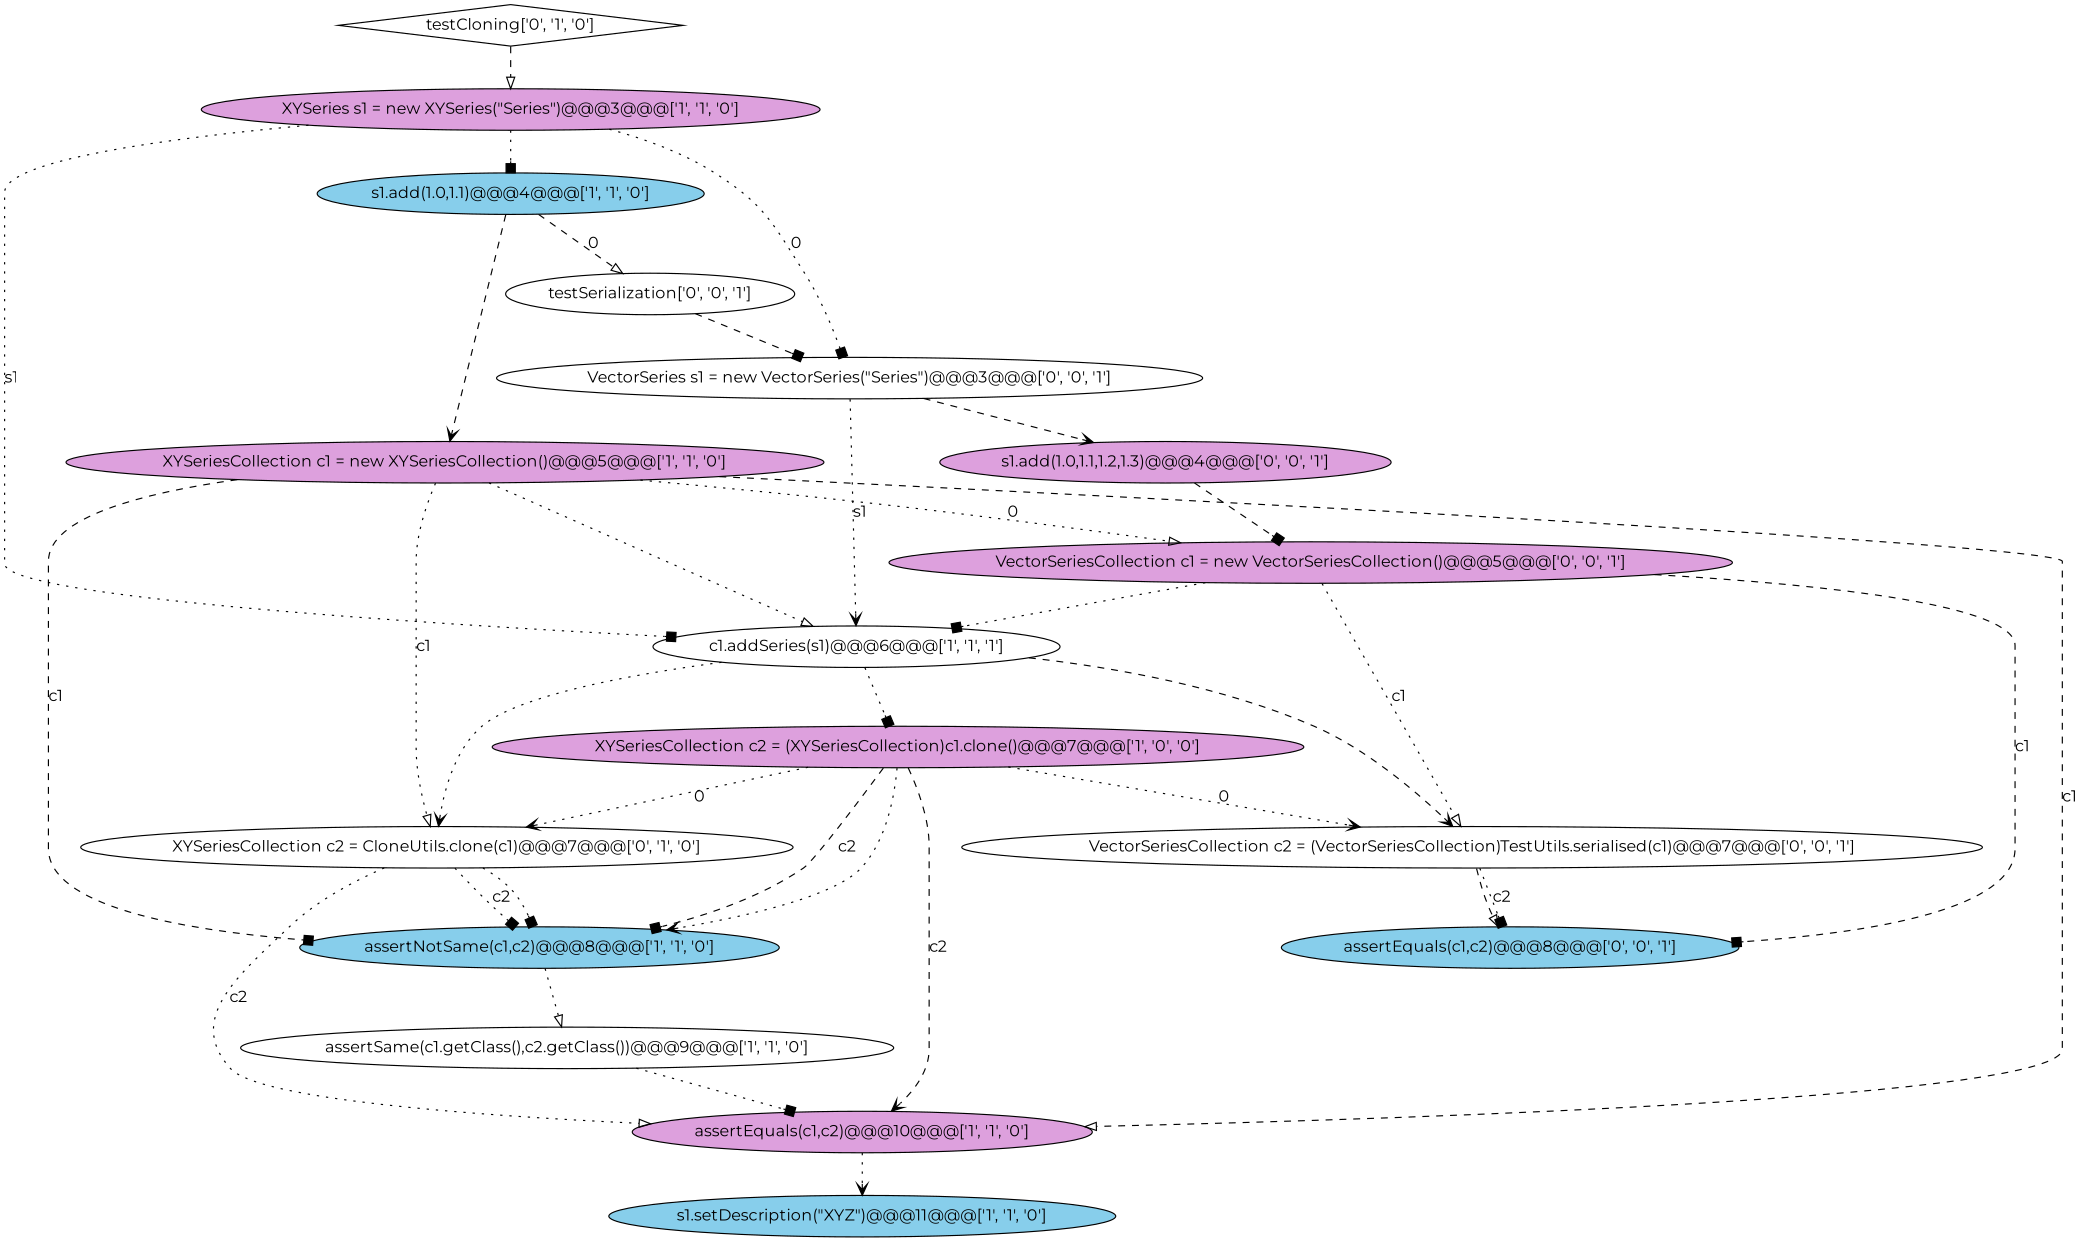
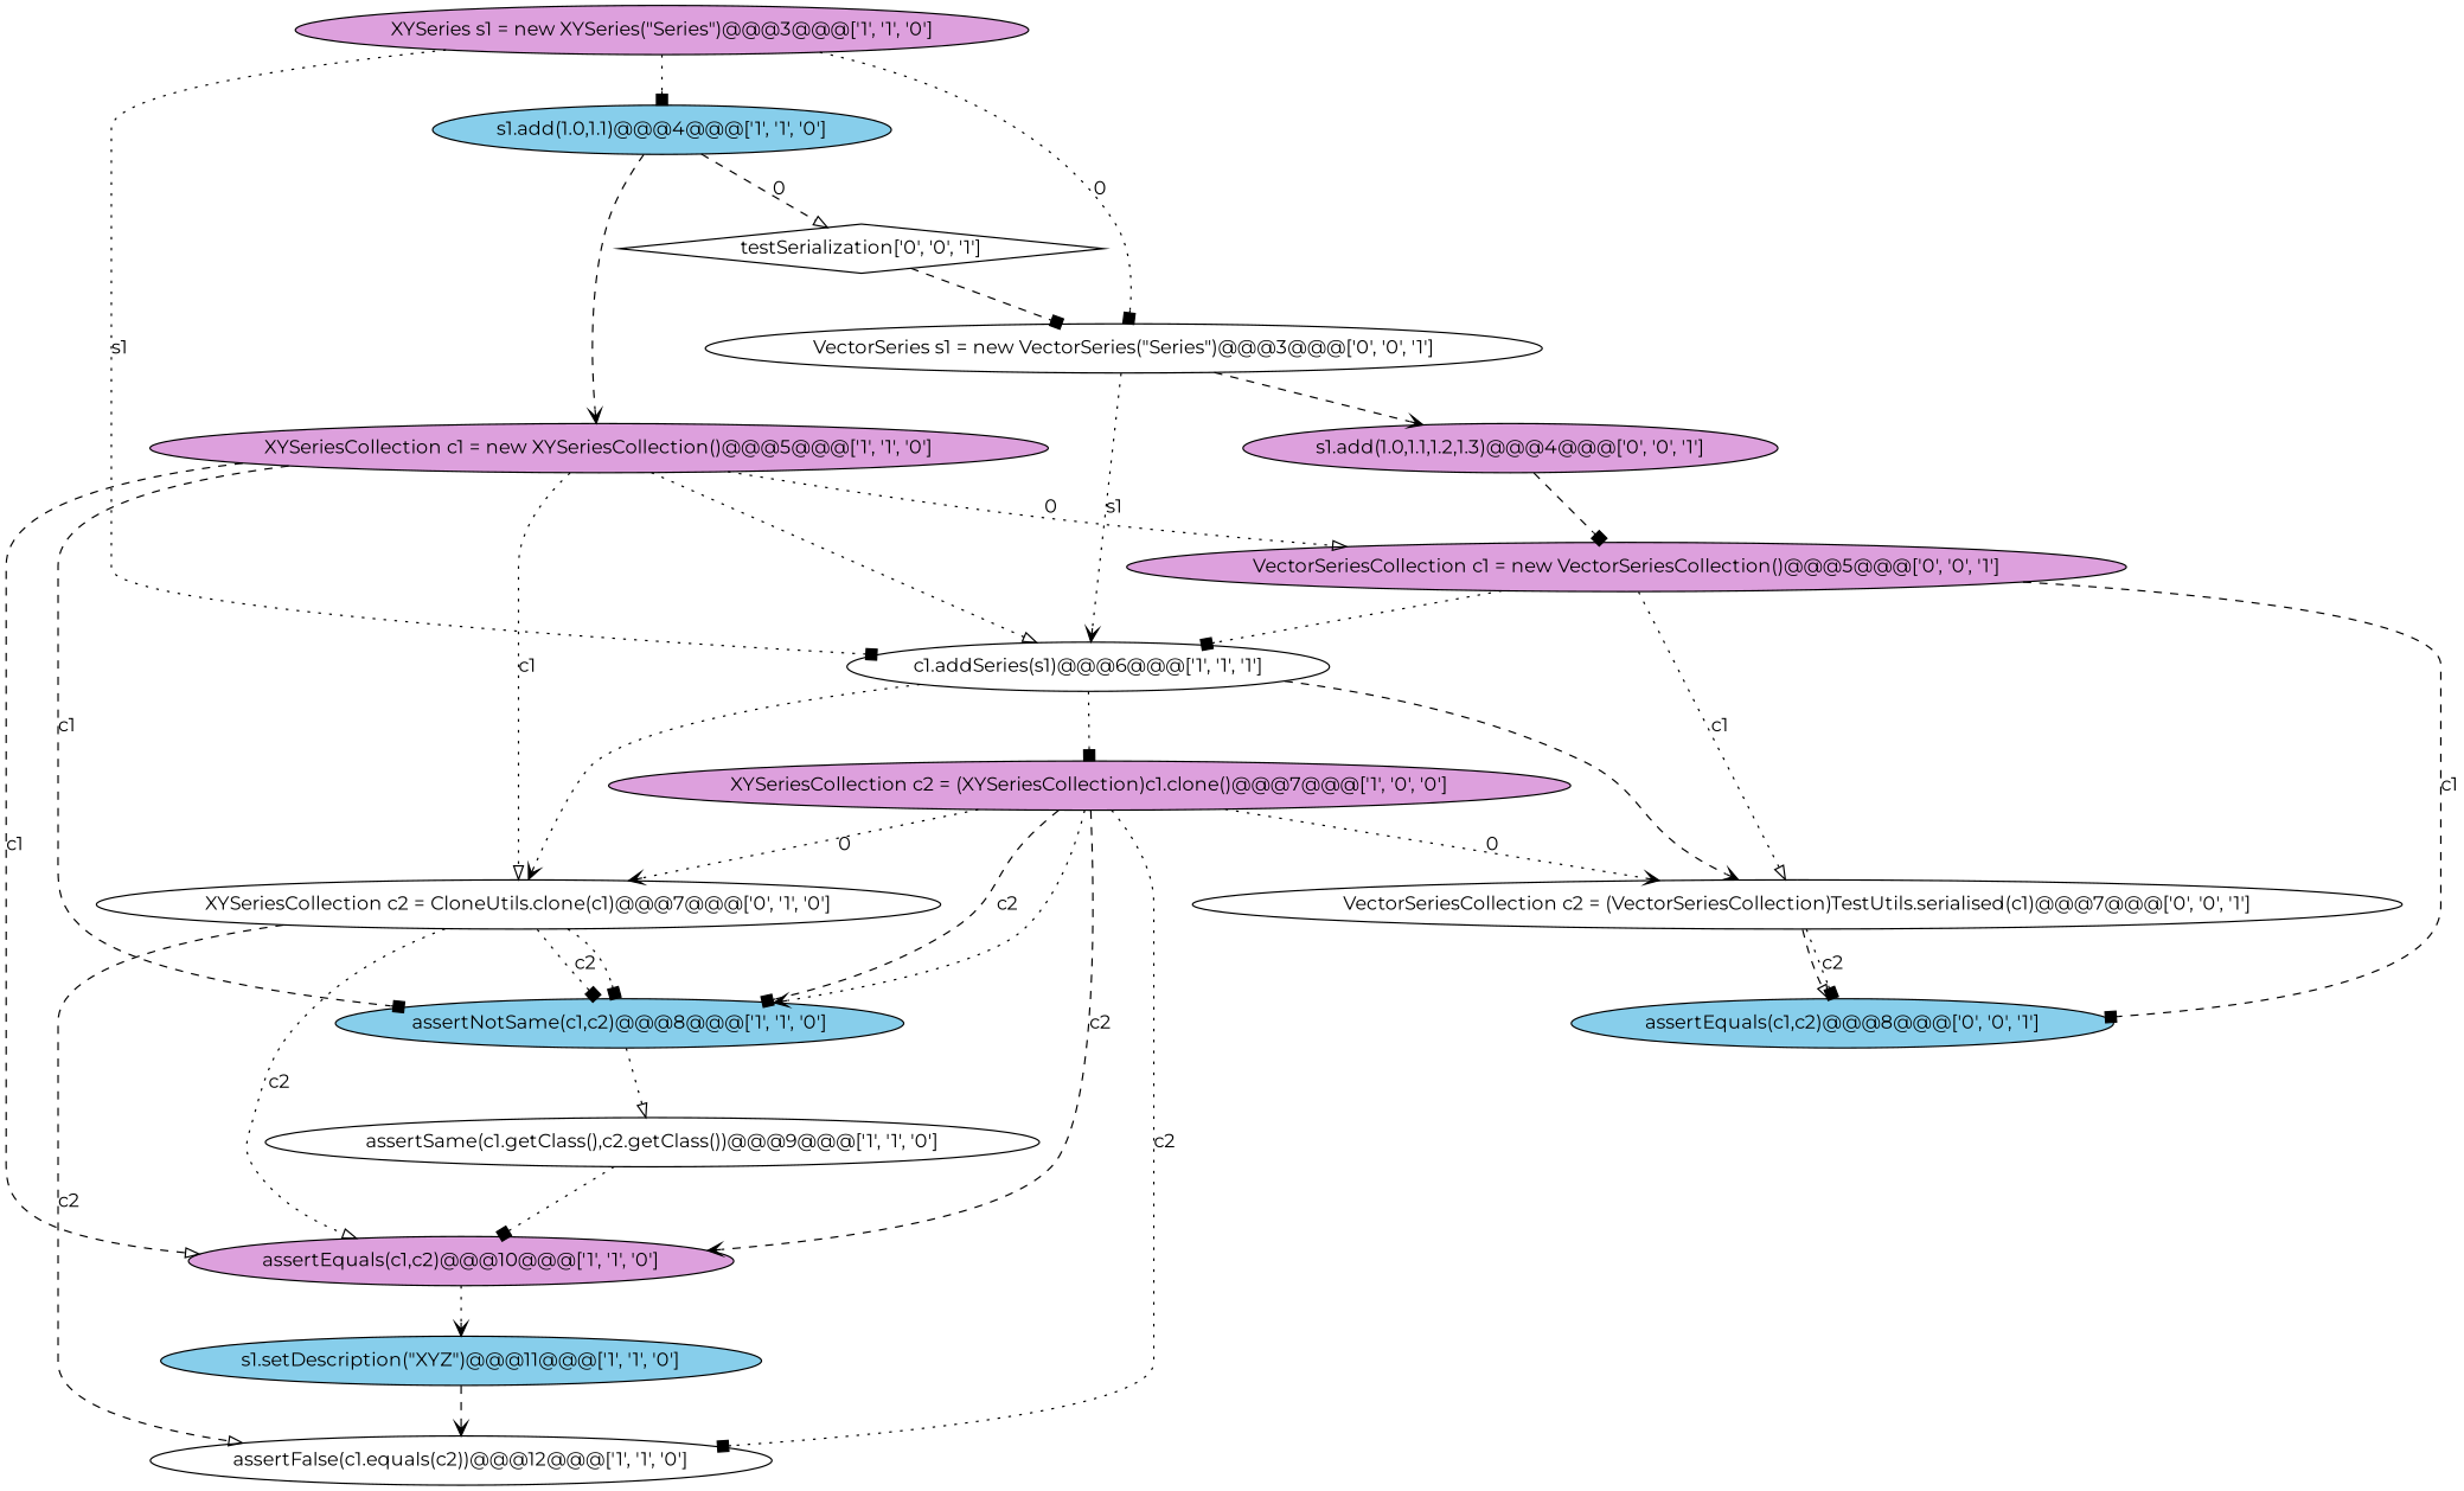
  digraph {
    fontname=Montserrat
    node [fillcolor=white fontname=Montserrat shape=ellipse style=filled]
    edge [arrowhead=box fontname=Montserrat style=dotted]
    n1 [fillcolor=skyblue label="assertNotSame(c1,c2)@@@8@@@['1', '1', '0']"]
    n2 [label="assertSame(c1.getClass(),c2.getClass())@@@9@@@['1', '1', '0']"]
    n3 [fillcolor=plum label="assertEquals(c1,c2)@@@10@@@['1', '1', '0']"]
    n4 [fillcolor=plum label="XYSeriesCollection c2 = (XYSeriesCollection)c1.clone()@@@7@@@['1', '0', '0']"]
    n5 [label="VectorSeriesCollection c2 = (VectorSeriesCollection)TestUtils.serialised(c1)@@@7@@@['0', '0', '1']"]
+   n6 [label="assertFalse(c1.equals(c2))@@@12@@@['1', '1', '0']"]
    n7 [label="XYSeriesCollection c2 = CloneUtils.clone(c1)@@@7@@@['0', '1', '0']"]
    n8 [fillcolor=skyblue label="assertEquals(c1,c2)@@@8@@@['0', '0', '1']"]
    n9 [fillcolor=skyblue label="s1.setDescription(\"XYZ\")@@@11@@@['1', '1', '0']"]
-   n10 [label="testSerialization['0', '0', '1']"]
+   n10 [label="testSerialization['0', '0', '1']" shape=diamond]
    n11 [label="VectorSeries s1 = new VectorSeries(\"Series\")@@@3@@@['0', '0', '1']"]
    n12 [fillcolor=plum label="s1.add(1.0,1.1,1.2,1.3)@@@4@@@['0', '0', '1']"]
    n13 [label="c1.addSeries(s1)@@@6@@@['1', '1', '1']"]
    n14 [fillcolor=plum label="XYSeries s1 = new XYSeries(\"Series\")@@@3@@@['1', '1', '0']"]
    n15 [fillcolor=skyblue label="s1.add(1.0,1.1)@@@4@@@['1', '1', '0']"]
    n16 [fillcolor=plum label="XYSeriesCollection c1 = new XYSeriesCollection()@@@5@@@['1', '1', '0']"]
    n17 [fillcolor=plum label="VectorSeriesCollection c1 = new VectorSeriesCollection()@@@5@@@['0', '0', '1']"]
-   n18 [label="testCloning['0', '1', '0']" shape=diamond]
    n1 -> n2 [arrowhead=onormal]
    n2 -> n3
    n3 -> n9 [arrowhead=vee]
    n4 -> n1 [label=c2 style=dashed]
    n4 -> n1 [arrowhead=vee]
    n4 -> n3 [arrowhead=vee label=c2 style=dashed]
    n4 -> n5 [arrowhead=vee label=0]
+   n4 -> n6 [label=c2]
    n4 -> n7 [arrowhead=vee label=0]
    n5 -> n8 [label=c2]
    n5 -> n8 [arrowhead=onormal style=dashed]
    n7 -> n1 [label=c2]
    n7 -> n1
    n7 -> n3 [arrowhead=onormal label=c2]
+   n7 -> n6 [arrowhead=onormal label=c2 style=dashed]
+   n9 -> n6 [arrowhead=vee style=dashed]
    n10 -> n11 [style=dashed]
    n11 -> n12 [arrowhead=vee style=dashed]
    n11 -> n13 [arrowhead=vee label=s1]
    n12 -> n17 [style=dashed]
    n13 -> n4
    n13 -> n5 [arrowhead=vee style=dashed]
    n13 -> n7 [arrowhead=vee]
    n14 -> n11 [label=0]
    n14 -> n13 [label=s1]
    n14 -> n15
    n15 -> n10 [arrowhead=onormal label=0 style=dashed]
    n15 -> n16 [arrowhead=vee style=dashed]
    n16 -> n1 [label=c1 style=dashed]
    n16 -> n3 [arrowhead=onormal label=c1 style=dashed]
    n16 -> n7 [arrowhead=onormal label=c1]
    n16 -> n13 [arrowhead=onormal]
    n16 -> n17 [arrowhead=onormal label=0]
    n17 -> n5 [arrowhead=onormal label=c1]
    n17 -> n8 [label=c1 style=dashed]
    n17 -> n13
-   n18 -> n14 [arrowhead=onormal style=dashed]
  }
